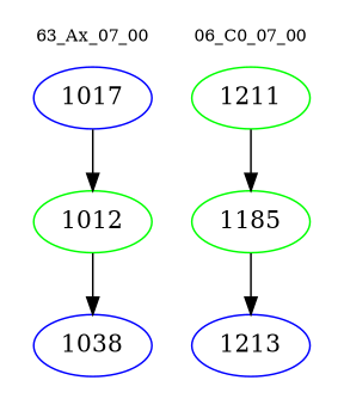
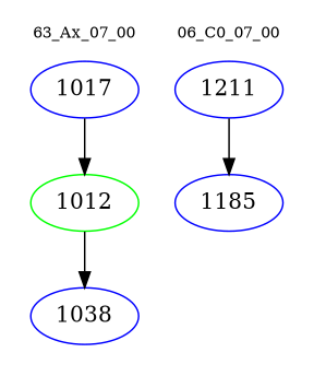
  digraph {
    node [color=blue]
    edge [color=black]
    n1 [label=1017]
    n2 [color=green label=1012]
    n3 [label=1038]
-   n4 [color=green label=1211]
-   n5 [color=green label=1185]
-   n6 [label=1213]
+   n4 [label=1211]
+   n5 [label=1185]
    subgraph cluster_1 {
      color=white
      fontsize=10
      label="63_Ax_07_00"
      n1
      n2
      n3
    }
    subgraph cluster_2 {
      color=white
      fontsize=10
      label="06_C0_07_00"
      n4
      n5
-     n6
    }
    n1 -> n2
    n2 -> n3
    n4 -> n5
-   n5 -> n6
  }
